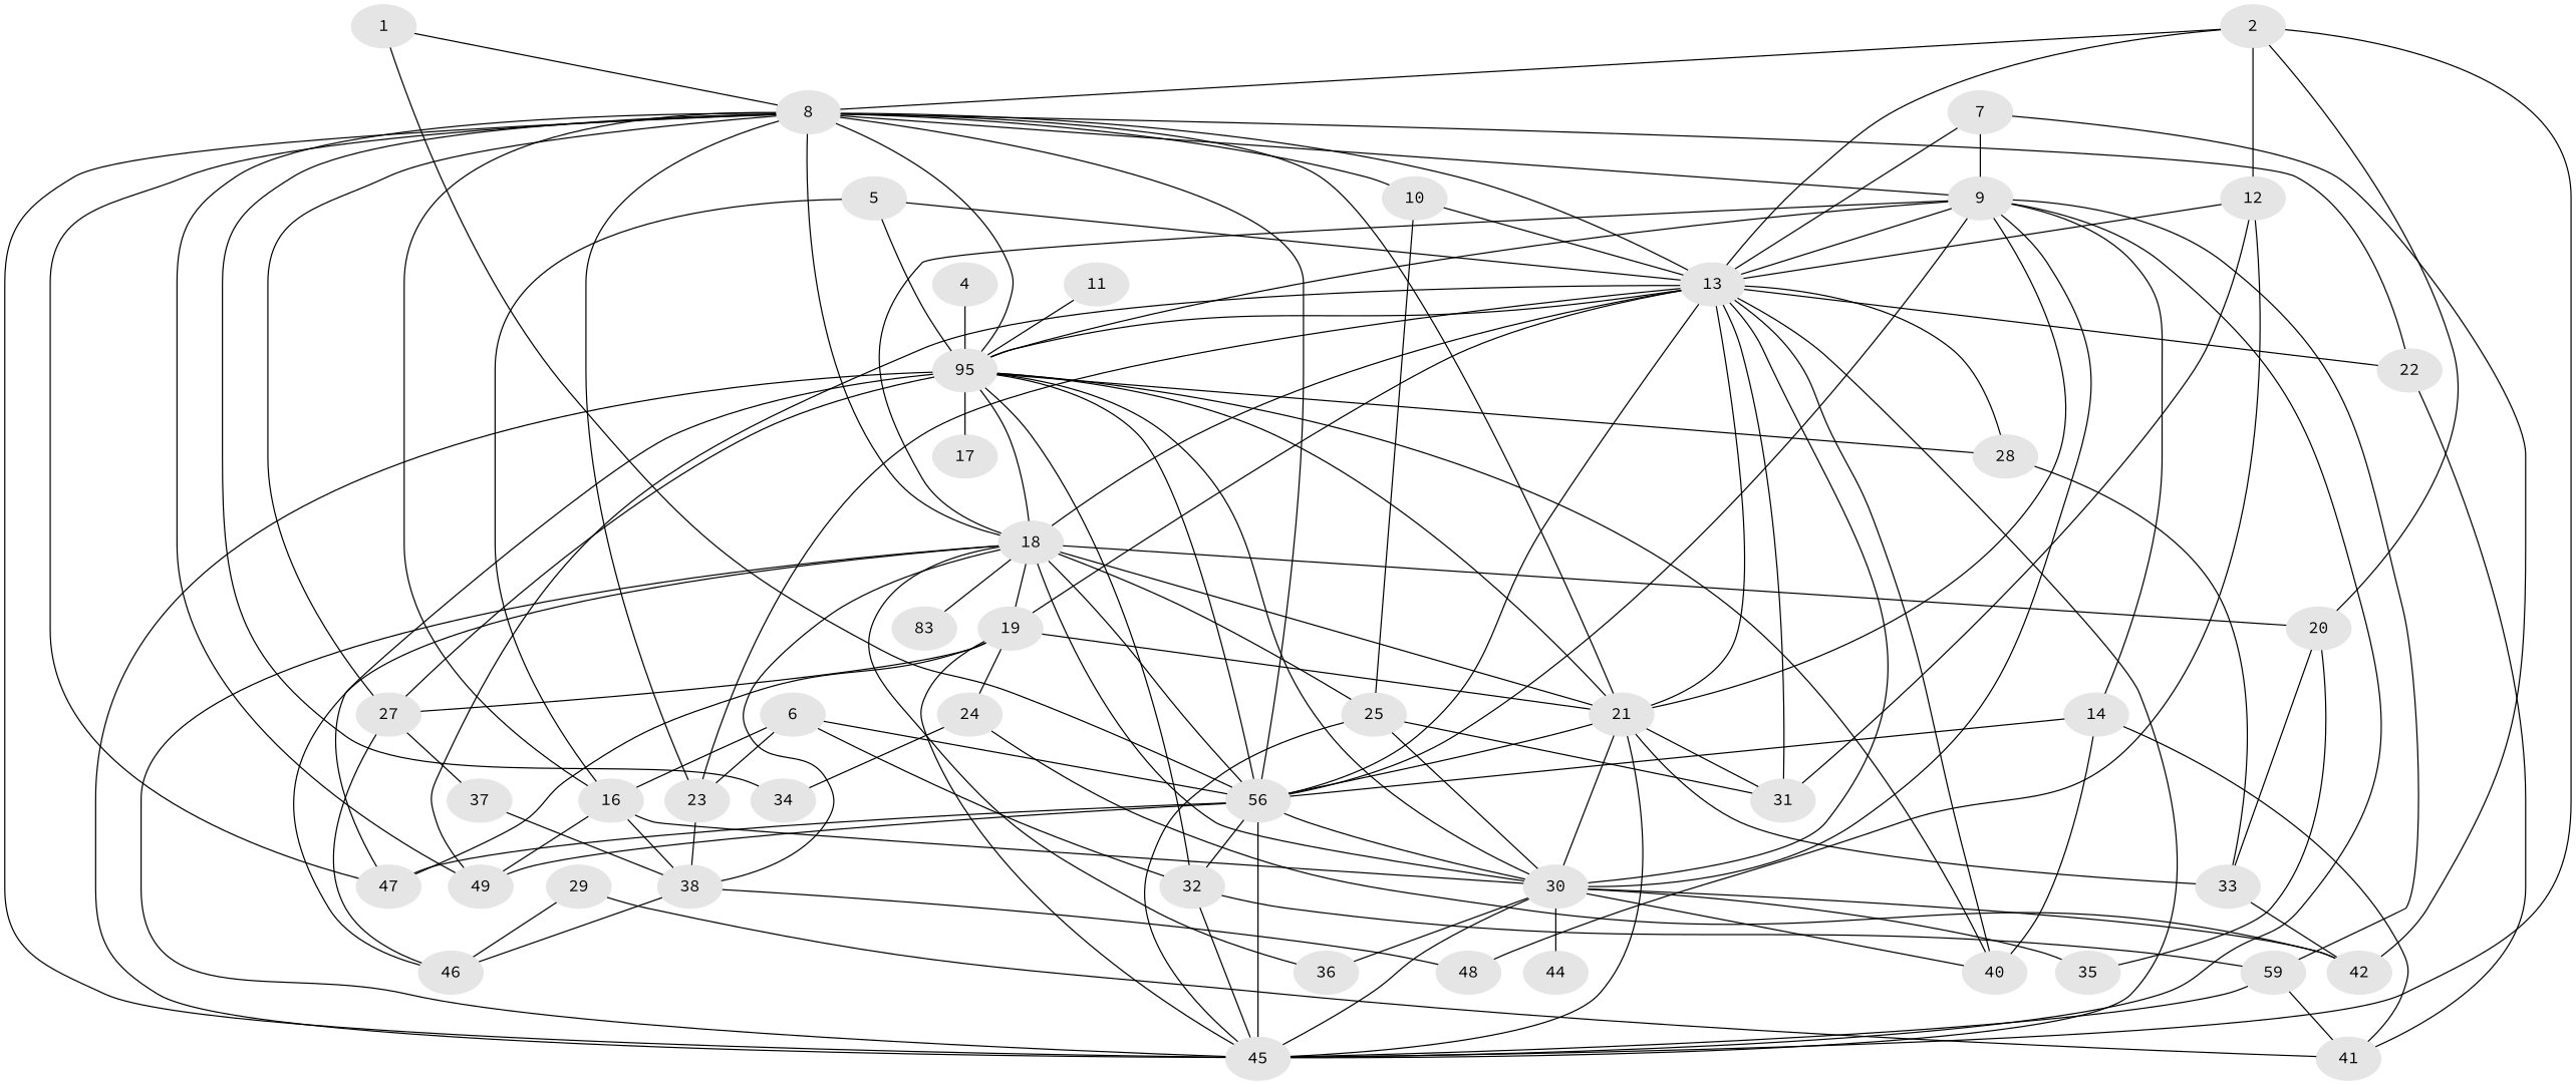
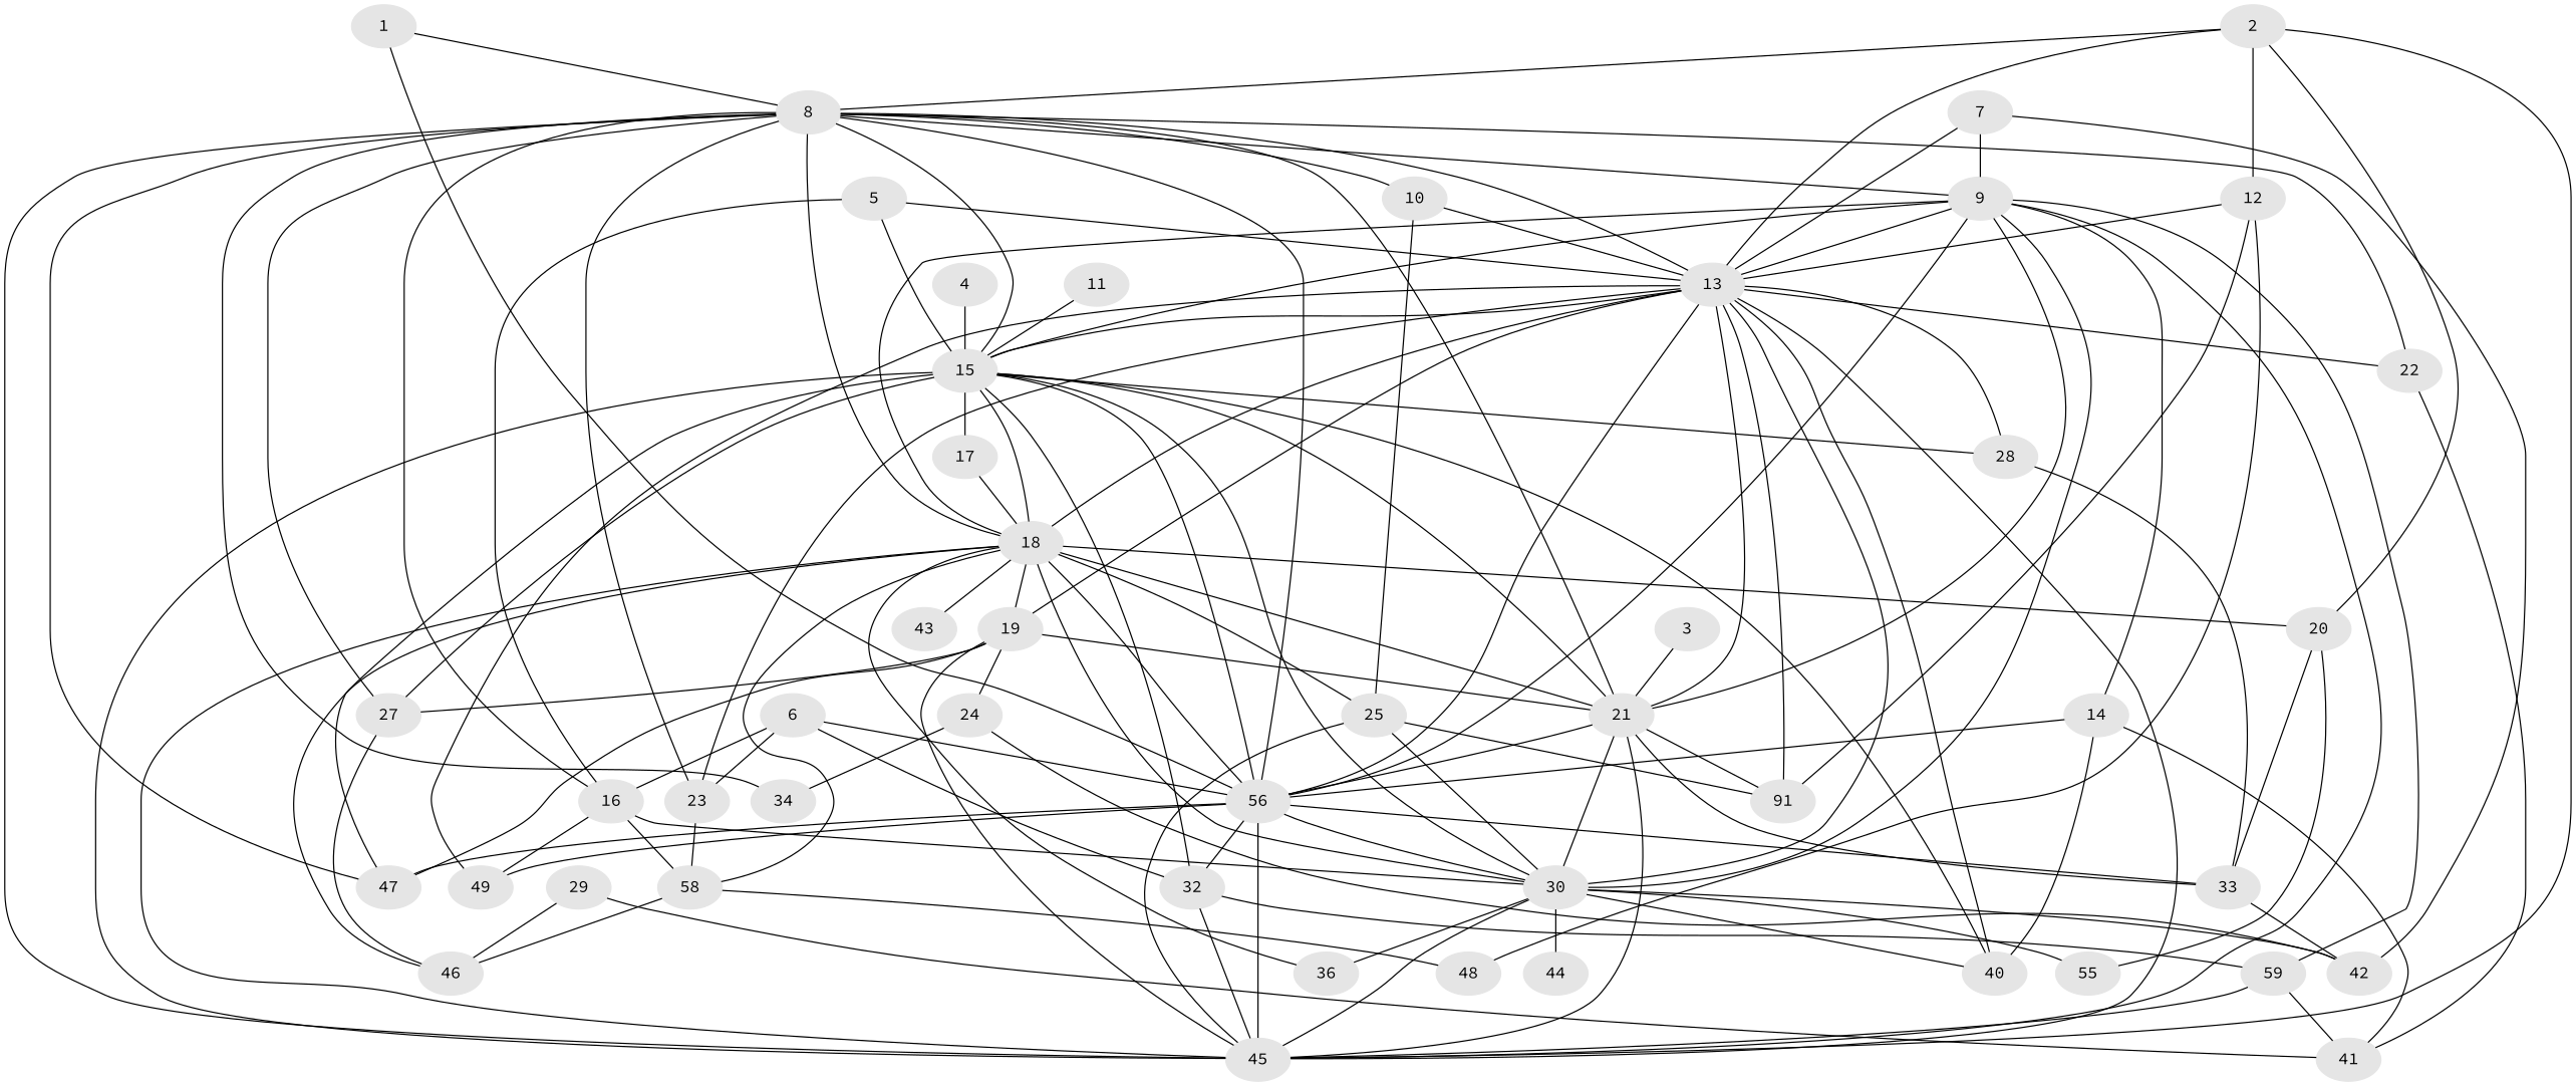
  graph {
    fontname="Source Code Pro"
    node [color=gray90 fontname="Source Code Pro" style=filled]
    edge [fontname="Source Code Pro" weight=1.0]
    1
    8
    n3 [label=56]
    13
    45
    21
-   15 [label=95]
+   15
    16
    23
    9
    10
    18
    22
    27
    34
    47
    49
    32
    30
    33
    2
    12
    20
-   31
+   31 [label=91]
    48
    19
    28
    40
-   35
+   35 [label=55]
+   3
    4
    17
    5
-   38
+   38 [label=58]
    6
    n36 [label=59]
    7
    42
    14
    25
    36
-   43 [label=83]
+   43
    46
    41
-   37
    44
    11
    24
    29
    1 -- 8
    1 -- n3
    8 -- n3
    8 -- 13 [weight=4.0]
    8 -- 45 [weight=2.0]
    8 -- 21
    8 -- 15 [weight=2.0]
    8 -- 16 [weight=2.0]
    8 -- 23
    8 -- 9
    8 -- 10
    8 -- 18 [weight=2.0]
    8 -- 22
    8 -- 27
    8 -- 34
    8 -- 47 [weight=2.0]
-   8 -- 49
    n3 -- 45 [weight=2.0]
    n3 -- 47
    n3 -- 49
    n3 -- 32
    n3 -- 30
+   n3 -- 33
    13 -- n3 [weight=4.0]
    13 -- 45 [weight=3.0]
    13 -- 21 [weight=2.0]
    13 -- 15 [weight=2.0]
    13 -- 23
    13 -- 18 [weight=3.0]
    13 -- 22 [weight=3.0]
    13 -- 49
    13 -- 30 [weight=2.0]
    13 -- 31 [weight=2.0]
    13 -- 19
    13 -- 28
    13 -- 40
    21 -- n3
    21 -- 45
    21 -- 30 [weight=2.0]
    21 -- 33
    21 -- 31
    15 -- n3
    15 -- 45
    15 -- 21
    15 -- 18 [weight=2.0]
    15 -- 27
    15 -- 47
    15 -- 32
    15 -- 30
    15 -- 28
    15 -- 40
    15 -- 17
    16 -- 49
    16 -- 30
    16 -- 38
    23 -- 38
    9 -- n3
    9 -- 13 [weight=3.0]
    9 -- 45
    9 -- 21
    9 -- 15
    9 -- 18
    9 -- 30 [weight=2.0]
    9 -- n36
    9 -- 14
    10 -- 13
    10 -- 25
    18 -- n3
    18 -- 45
    18 -- 21
    18 -- 30 [weight=2.0]
    18 -- 20 [weight=2.0]
    18 -- 19
    18 -- 38
    18 -- 25
    18 -- 36
    18 -- 43
    18 -- 46
    22 -- 41
    27 -- 46
-   27 -- 37
    32 -- 45
    32 -- n36
    30 -- 45
    30 -- 40
    30 -- 35
    30 -- 42
    30 -- 36
    30 -- 44
    33 -- 42
    2 -- 8
    2 -- 13
    2 -- 45
    2 -- 12
    2 -- 20
    12 -- 13
    12 -- 31
    12 -- 48
    20 -- 33
    20 -- 35
    19 -- 45
    19 -- 21
    19 -- 27
    19 -- 47
    19 -- 24
    28 -- 33
+   3 -- 21
    4 -- 15
+   17 -- 18
    5 -- 13
    5 -- 15
    5 -- 16
    38 -- 48
    38 -- 46
    6 -- n3
    6 -- 16
    6 -- 23
    6 -- 32
    n36 -- 45
    n36 -- 41
    7 -- 13
    7 -- 9
    7 -- 42
    14 -- n3
    14 -- 40
    14 -- 41
    25 -- 45
    25 -- 30
    25 -- 31
-   37 -- 38
    11 -- 15
    24 -- 34
    24 -- 42
    29 -- 46
    29 -- 41
  }
